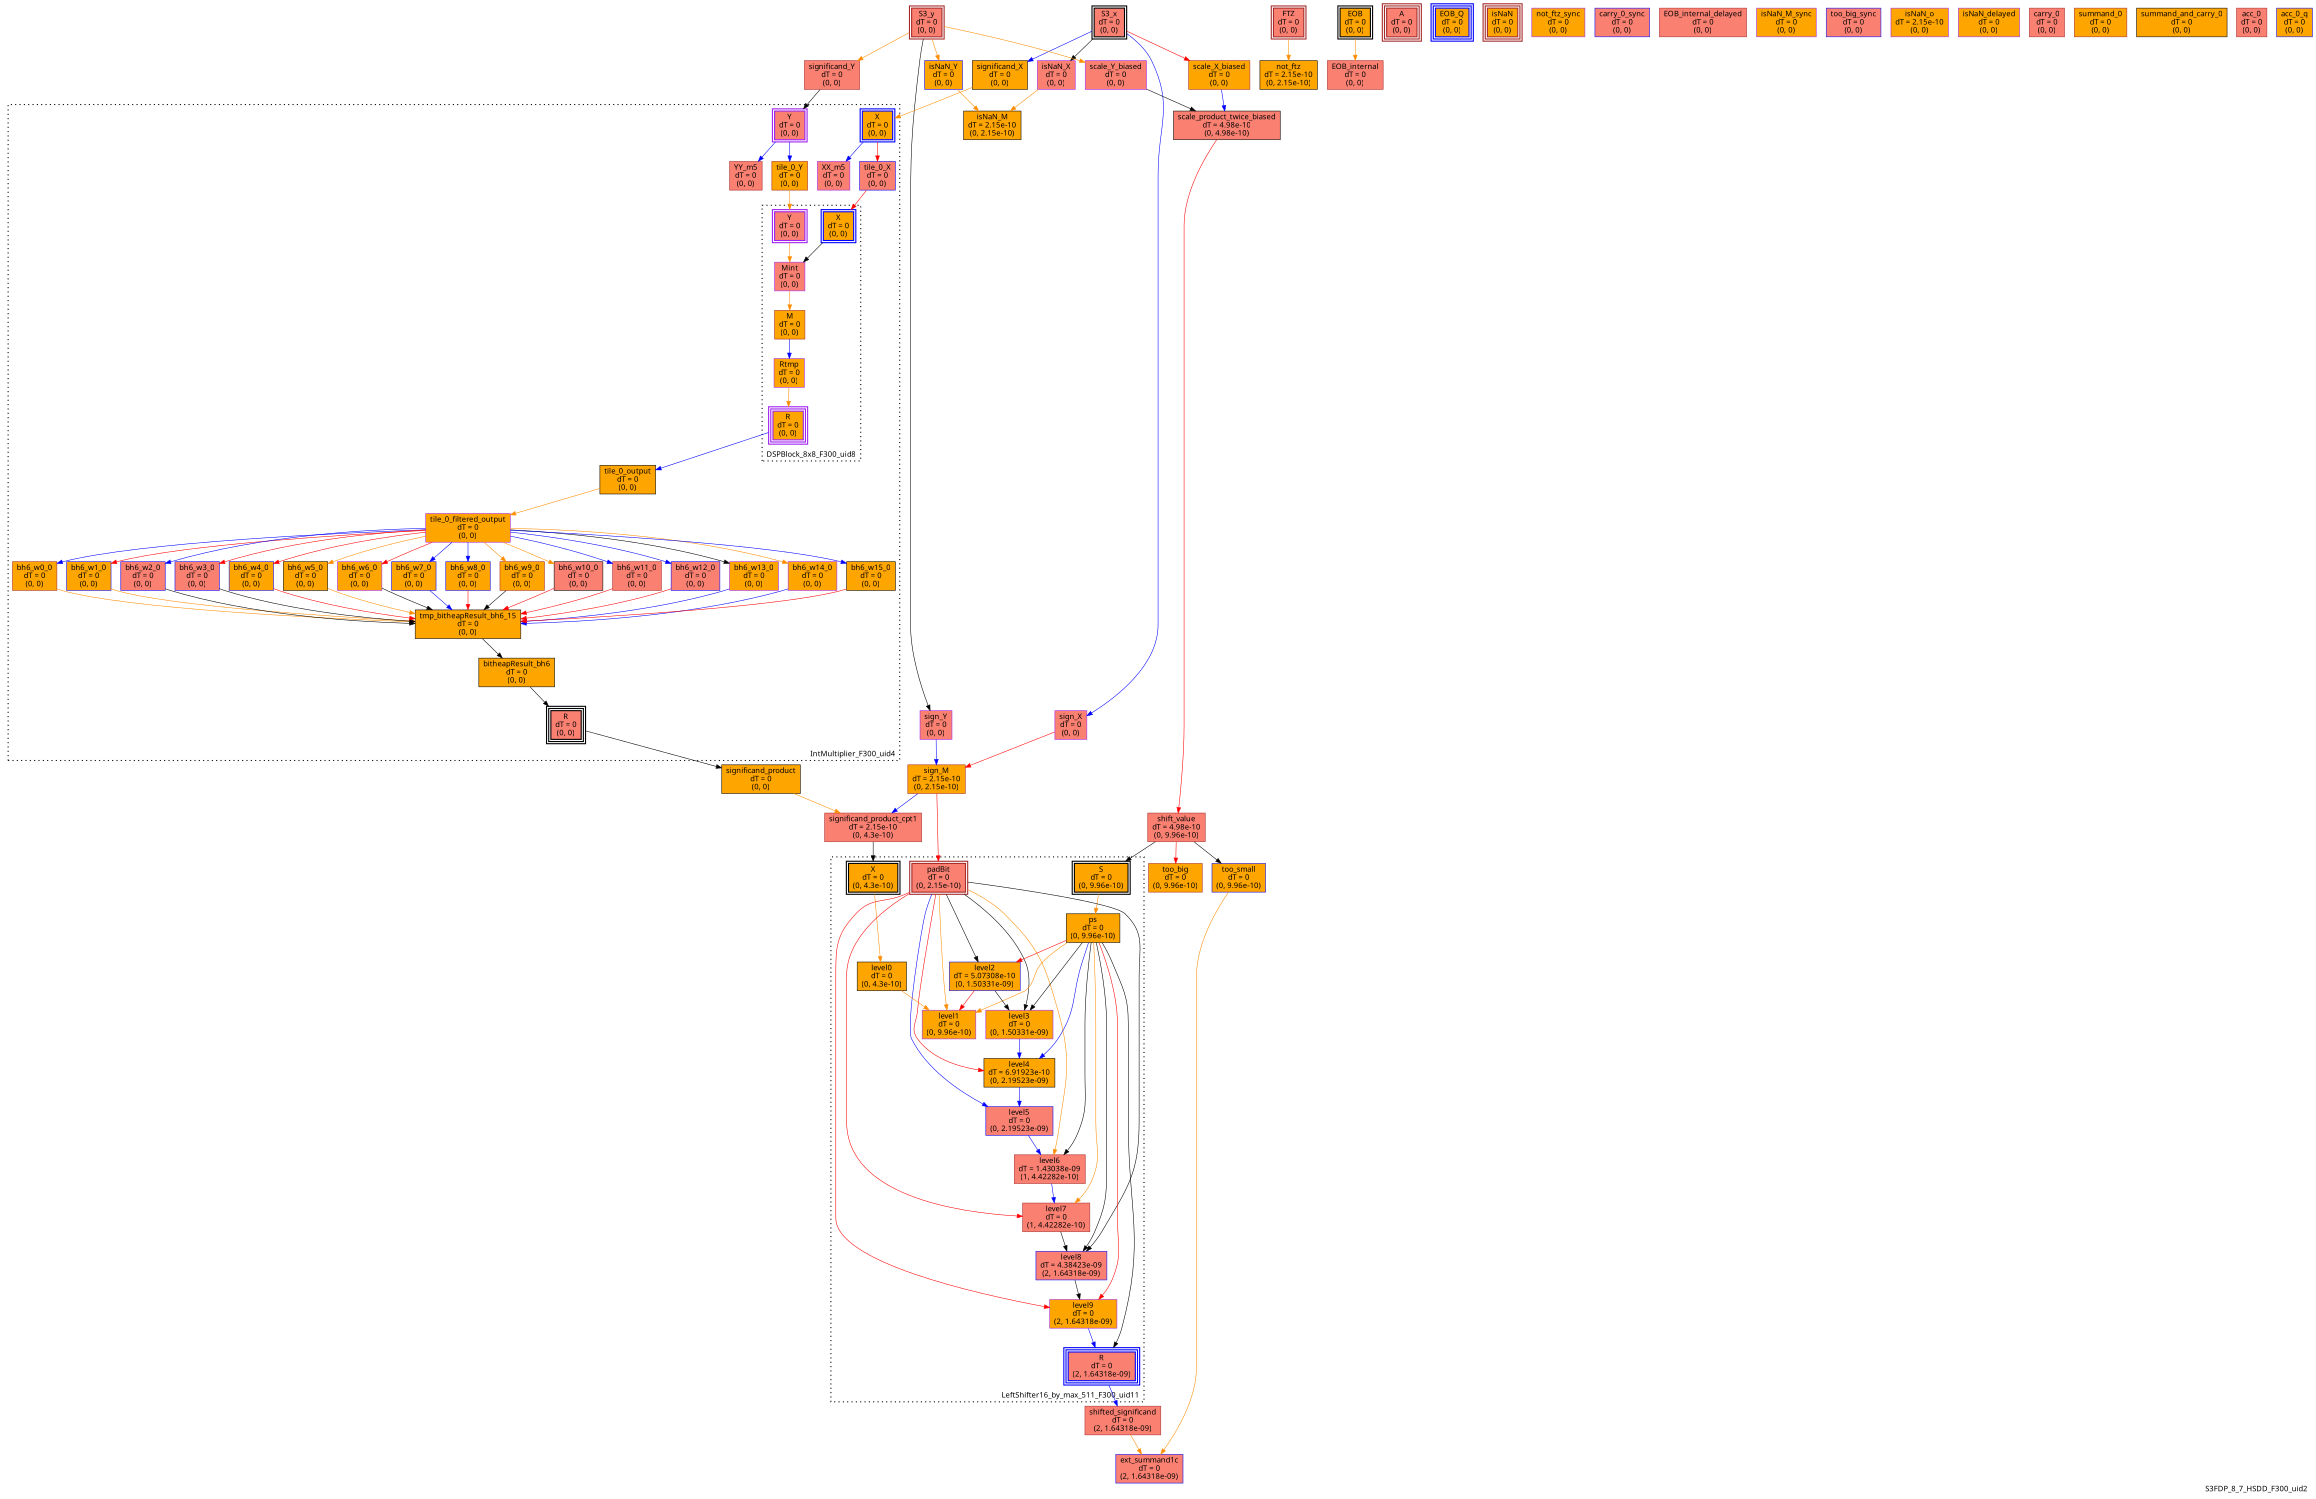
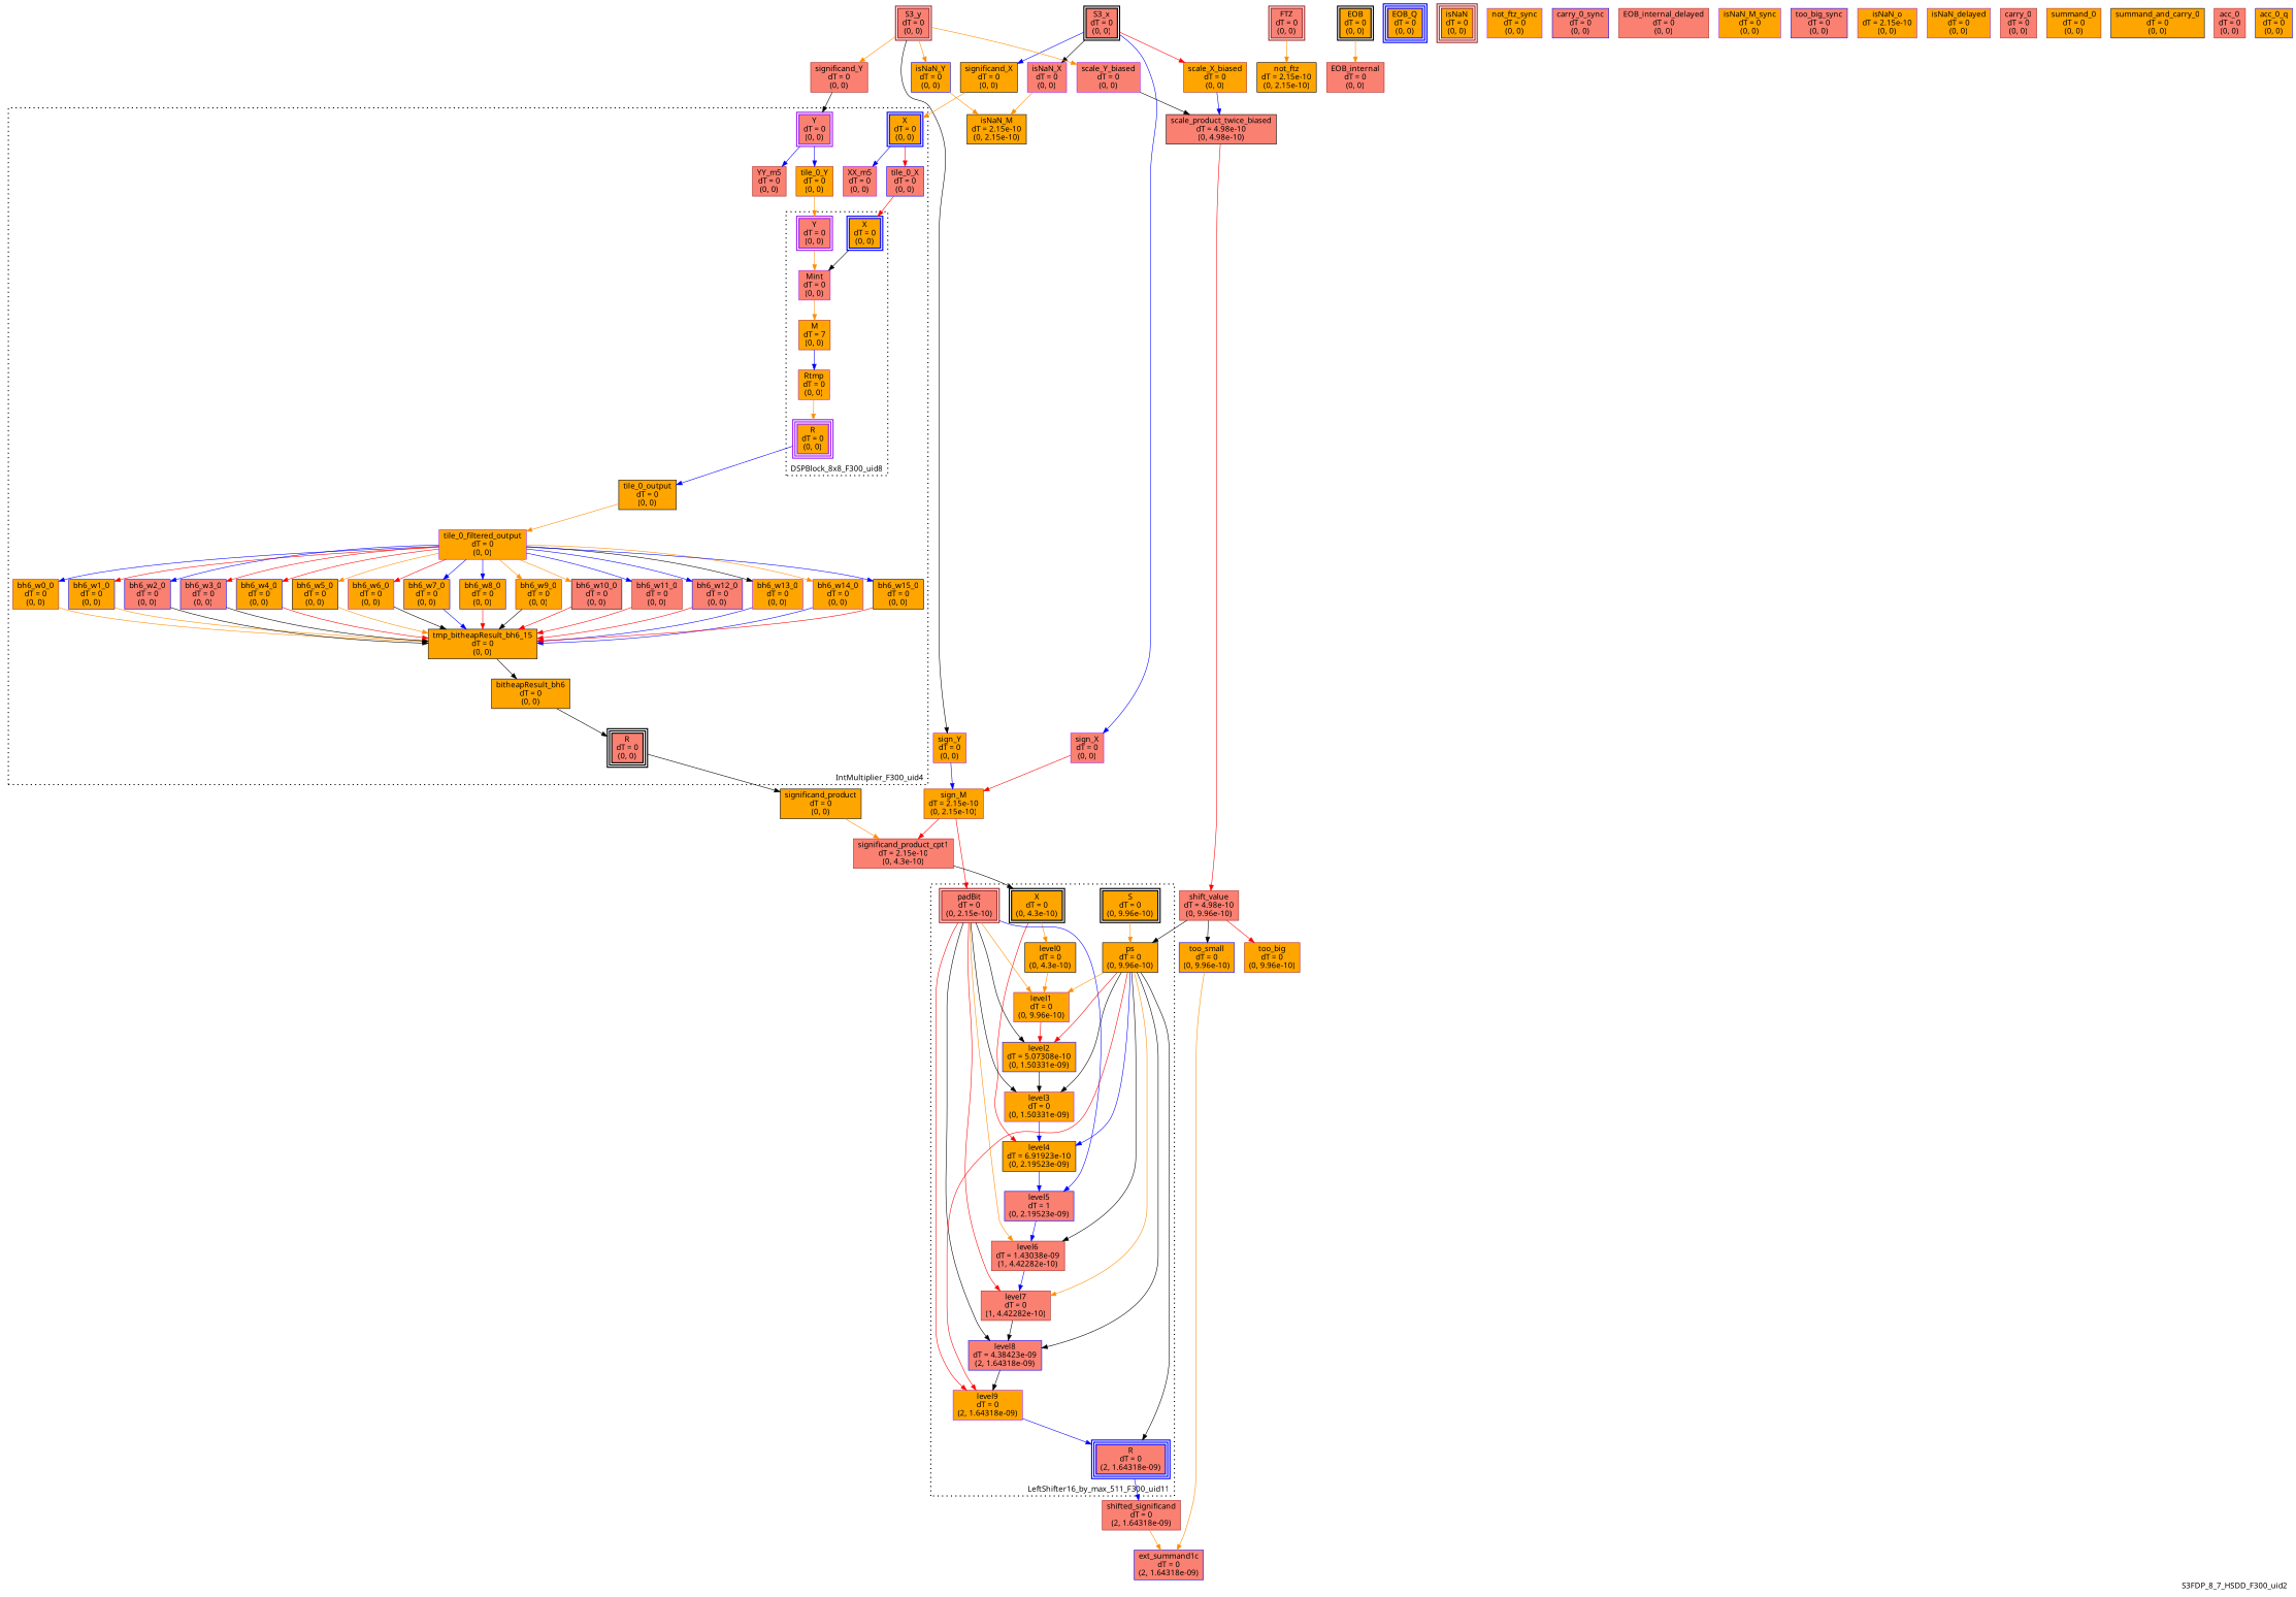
  digraph {
    fontname="Noto Sans"
    label=S3FDP_8_7_HSDD_F300_uid2
    labeljust=right
    labelloc=bottom
    nodesep=0.25
    ranksep=0.5
    node [color=brown fillcolor=orange fontname="Noto Sans" peripheries=1 shape=box style=filled]
    edge [arrowhead=normal arrowsize=1.0 arrowtail=normal color=darkorange dir=forward fontname="Noto Sans"]
    n1 [color=black fillcolor=salmon label="S3_x\ndT = 0\n(0, 0)" peripheries=2 style="bold, filled,filled"]
    n2 [fillcolor=salmon label="S3_y\ndT = 0\n(0, 0)" peripheries=2 style="bold, filled,filled"]
    n3 [fillcolor=salmon label="FTZ\ndT = 0\n(0, 0)" peripheries=2 style="bold, filled,filled"]
    n4 [color=black label="EOB\ndT = 0\n(0, 0)" peripheries=2 style="bold, filled,filled"]
-   n5 [fillcolor=salmon label="A\ndT = 0\n(0, 0)" peripheries=3 style="bold, filled,filled"]
    n6 [color=blue label="EOB_Q\ndT = 0\n(0, 0)" peripheries=3 style="bold, filled,filled"]
    n7 [label="isNaN\ndT = 0\n(0, 0)" peripheries=3 style="bold, filled,filled"]
    n8 [color=blue label="X\ndT = 0\n(0, 0)" peripheries=2 style="bold, filled,filled"]
    n9 [color=purple fillcolor=salmon label="Y\ndT = 0\n(0, 0)" peripheries=2 style="bold, filled,filled"]
    n10 [color=black fillcolor=salmon label="R\ndT = 0\n(0, 0)" peripheries=3 style="bold, filled,filled"]
    n11 [color=blue label="X\ndT = 0\n(0, 0)" peripheries=2 style="bold, filled,filled"]
    n12 [color=purple fillcolor=salmon label="Y\ndT = 0\n(0, 0)" peripheries=2 style="bold, filled,filled"]
    n13 [color=purple label="R\ndT = 0\n(0, 0)" peripheries=3 style="bold, filled,filled"]
    n14 [color=purple fillcolor=salmon label="Mint\ndT = 0\n(0, 0)"]
-   n15 [label="M\ndT = 0\n(0, 0)"]
+   n15 [label="M\ndT = 7\n(0, 0)"]
    n16 [color=purple label="Rtmp\ndT = 0\n(0, 0)"]
    n17 [color=purple fillcolor=salmon label="XX_m5\ndT = 0\n(0, 0)"]
    n18 [color=blue fillcolor=salmon label="tile_0_X\ndT = 0\n(0, 0)"]
    n19 [fillcolor=salmon label="YY_m5\ndT = 0\n(0, 0)"]
    n20 [label="tile_0_Y\ndT = 0\n(0, 0)"]
    n21 [color=black label="tile_0_output\ndT = 0\n(0, 0)"]
    n22 [color=purple label="tile_0_filtered_output\ndT = 0\n(0, 0)"]
    n23 [label="bh6_w0_0\ndT = 0\n(0, 0)"]
    n24 [color=blue label="bh6_w1_0\ndT = 0\n(0, 0)"]
    n25 [color=blue fillcolor=salmon label="bh6_w2_0\ndT = 0\n(0, 0)"]
    n26 [color=blue fillcolor=salmon label="bh6_w3_0\ndT = 0\n(0, 0)"]
    n27 [color=blue label="bh6_w4_0\ndT = 0\n(0, 0)"]
    n28 [color=black label="bh6_w5_0\ndT = 0\n(0, 0)"]
    n29 [color=purple label="bh6_w6_0\ndT = 0\n(0, 0)"]
    n30 [color=blue label="bh6_w7_0\ndT = 0\n(0, 0)"]
    n31 [color=blue label="bh6_w8_0\ndT = 0\n(0, 0)"]
    n32 [label="bh6_w9_0\ndT = 0\n(0, 0)"]
    n33 [color=black fillcolor=salmon label="bh6_w10_0\ndT = 0\n(0, 0)"]
    n34 [fillcolor=salmon label="bh6_w11_0\ndT = 0\n(0, 0)"]
    n35 [color=blue fillcolor=salmon label="bh6_w12_0\ndT = 0\n(0, 0)"]
    n36 [color=purple label="bh6_w13_0\ndT = 0\n(0, 0)"]
    n37 [color=purple label="bh6_w14_0\ndT = 0\n(0, 0)"]
    n38 [color=black label="bh6_w15_0\ndT = 0\n(0, 0)"]
    n39 [color=black label="tmp_bitheapResult_bh6_15\ndT = 0\n(0, 0)"]
    n40 [color=black label="bitheapResult_bh6\ndT = 0\n(0, 0)"]
    n41 [color=black label="X\ndT = 0\n(0, 4.3e-10)" peripheries=2 style="bold, filled,filled"]
    n42 [color=black label="S\ndT = 0\n(0, 9.96e-10)" peripheries=2 style="bold, filled,filled"]
    n43 [fillcolor=salmon label="padBit\ndT = 0\n(0, 2.15e-10)" peripheries=2 style="bold, filled,filled"]
    n44 [color=blue fillcolor=salmon label="R\ndT = 0\n(2, 1.64318e-09)" peripheries=3 style="bold, filled,filled"]
    n45 [color=black label="level0\ndT = 0\n(0, 4.3e-10)"]
    n46 [color=black label="ps\ndT = 0\n(0, 9.96e-10)"]
    n47 [color=purple label="level1\ndT = 0\n(0, 9.96e-10)"]
    n48 [color=blue label="level2\ndT = 5.07308e-10\n(0, 1.50331e-09)"]
    n49 [color=purple label="level3\ndT = 0\n(0, 1.50331e-09)"]
    n50 [color=black label="level4\ndT = 6.91923e-10\n(0, 2.19523e-09)"]
-   n51 [color=blue fillcolor=salmon label="level5\ndT = 0\n(0, 2.19523e-09)"]
+   n51 [color=blue fillcolor=salmon label="level5\ndT = 1\n(0, 2.19523e-09)"]
    n52 [fillcolor=salmon label="level6\ndT = 1.43038e-09\n(1, 4.42282e-10)"]
    n53 [fillcolor=salmon label="level7\ndT = 0\n(1, 4.42282e-10)"]
    n54 [color=blue fillcolor=salmon label="level8\ndT = 4.38423e-09\n(2, 1.64318e-09)"]
    n55 [color=purple label="level9\ndT = 0\n(2, 1.64318e-09)"]
    n56 [color=purple fillcolor=salmon label="sign_X\ndT = 0\n(0, 0)"]
    n57 [color=purple fillcolor=salmon label="isNaN_X\ndT = 0\n(0, 0)"]
    n58 [color=black label="significand_X\ndT = 0\n(0, 0)"]
    n59 [label="scale_X_biased\ndT = 0\n(0, 0)"]
-   n60 [color=purple fillcolor=salmon label="sign_Y\ndT = 0\n(0, 0)"]
+   n60 [color=purple label="sign_Y\ndT = 0\n(0, 0)"]
    n61 [color=blue label="isNaN_Y\ndT = 0\n(0, 0)"]
    n62 [fillcolor=salmon label="significand_Y\ndT = 0\n(0, 0)"]
    n63 [color=purple fillcolor=salmon label="scale_Y_biased\ndT = 0\n(0, 0)"]
    n64 [color=black label="not_ftz\ndT = 2.15e-10\n(0, 2.15e-10)"]
    n65 [fillcolor=salmon label="EOB_internal\ndT = 0\n(0, 0)"]
    n66 [color=black label="significand_product\ndT = 0\n(0, 0)"]
    n67 [fillcolor=salmon label="shifted_significand\ndT = 0\n(2, 1.64318e-09)"]
    n68 [label="sign_M\ndT = 2.15e-10\n(0, 2.15e-10)"]
    n69 [color=black label="isNaN_M\ndT = 2.15e-10\n(0, 2.15e-10)"]
    n70 [color=black fillcolor=salmon label="scale_product_twice_biased\ndT = 4.98e-10\n(0, 4.98e-10)"]
    n71 [fillcolor=salmon label="significand_product_cpt1\ndT = 2.15e-10\n(0, 4.3e-10)"]
    n72 [fillcolor=salmon label="shift_value\ndT = 4.98e-10\n(0, 9.96e-10)"]
    n73 [color=blue label="too_small\ndT = 0\n(0, 9.96e-10)"]
    n74 [label="too_big\ndT = 0\n(0, 9.96e-10)"]
    n75 [color=blue fillcolor=salmon label="ext_summand1c\ndT = 0\n(2, 1.64318e-09)"]
    n76 [color=purple label="not_ftz_sync\ndT = 0\n(0, 0)"]
    n77 [color=blue fillcolor=salmon label="carry_0_sync\ndT = 0\n(0, 0)"]
    n78 [fillcolor=salmon label="EOB_internal_delayed\ndT = 0\n(0, 0)"]
    n79 [color=purple label="isNaN_M_sync\ndT = 0\n(0, 0)"]
    n80 [color=blue fillcolor=salmon label="too_big_sync\ndT = 0\n(0, 0)"]
    n81 [color=purple label="isNaN_o\ndT = 2.15e-10\n(0, 0)"]
    n82 [color=purple label="isNaN_delayed\ndT = 0\n(0, 0)"]
    n83 [fillcolor=salmon label="carry_0\ndT = 0\n(0, 0)"]
    n84 [label="summand_0\ndT = 0\n(0, 0)"]
    n85 [color=black label="summand_and_carry_0\ndT = 0\n(0, 0)"]
    n86 [fillcolor=salmon label="acc_0\ndT = 0\n(0, 0)"]
    n87 [color=blue label="acc_0_q\ndT = 0\n(0, 0)"]
    subgraph sub_1 {
      rank=same
      n1
      n2
      n3
      n4
    }
    subgraph sub_2 {
      rank=same
-     n5
      n6
      n7
    }
    subgraph cluster_3 {
      label=IntMultiplier_F300_uid4
      style="bold, dotted"
      n17
      n18
      n19
      n20
      n21
      n22
      n23
      n24
      n25
      n26
      n27
      n28
      n29
      n30
      n31
      n32
      n33
      n34
      n35
      n36
      n37
      n38
      n39
      n40
      subgraph sub_4 {
        label=IntMultiplier_F300_uid4
        rank=same
        style="bold, dotted"
        n8
        n9
      }
      subgraph sub_5 {
        label=IntMultiplier_F300_uid4
        rank=same
        style="bold, dotted"
        n10
      }
      subgraph cluster_6 {
        label=DSPBlock_8x8_F300_uid8
        style="bold, dotted"
        n14
        n15
        n16
        subgraph sub_7 {
          label=DSPBlock_8x8_F300_uid8
          rank=same
          style="bold, dotted"
          n11
          n12
        }
        subgraph sub_8 {
          label=DSPBlock_8x8_F300_uid8
          rank=same
          style="bold, dotted"
          n13
        }
      }
    }
    subgraph cluster_9 {
      label=LeftShifter16_by_max_511_F300_uid11
      style="bold, dotted"
      n45
      n46
      n47
      n48
      n49
      n50
      n51
      n52
      n53
      n54
      n55
      subgraph sub_10 {
        label=LeftShifter16_by_max_511_F300_uid11
        rank=same
        style="bold, dotted"
        n41
        n42
        n43
      }
      subgraph sub_11 {
        label=LeftShifter16_by_max_511_F300_uid11
        rank=same
        style="bold, dotted"
        n44
      }
    }
    n1 -> n56 [color=blue]
    n1 -> n57 [color=black]
    n1 -> n58 [color=blue]
    n1 -> n59 [color=red]
    n2 -> n60 [color=black]
    n2 -> n61
    n2 -> n62
    n2 -> n63
    n3 -> n64
    n4 -> n65
    n8 -> n17 [color=blue]
    n8 -> n18 [color=red]
    n9 -> n19 [color=blue]
    n9 -> n20 [color=blue]
    n10 -> n66 [color=black]
    n11 -> n14 [color=black]
    n12 -> n14
    n13 -> n21 [color=blue]
    n14 -> n15
    n15 -> n16 [color=blue]
    n16 -> n13
    n18 -> n11 [color=red]
    n20 -> n12
    n21 -> n22
    n22 -> n23 [color=blue]
    n22 -> n24 [color=red]
    n22 -> n25 [color=blue]
    n22 -> n26 [color=red]
    n22 -> n27 [color=red]
    n22 -> n28
    n22 -> n29 [color=red]
    n22 -> n30 [color=blue]
    n22 -> n31 [color=blue]
    n22 -> n32
    n22 -> n33
    n22 -> n34 [color=blue]
    n22 -> n35 [color=blue]
    n22 -> n36 [color=black]
    n22 -> n37
    n22 -> n38 [color=blue]
    n23 -> n39
    n24 -> n39
    n25 -> n39 [color=black]
    n26 -> n39 [color=black]
    n27 -> n39 [color=red]
    n28 -> n39
    n29 -> n39 [color=black]
    n30 -> n39 [color=blue]
    n31 -> n39 [color=red]
    n32 -> n39 [color=black]
    n33 -> n39 [color=red]
    n34 -> n39 [color=red]
    n35 -> n39 [color=red]
    n36 -> n39 [color=blue]
    n37 -> n39 [color=blue]
    n38 -> n39 [color=red]
    n39 -> n40 [color=black]
    n40 -> n10 [color=black]
    n41 -> n45
    n42 -> n46
    n43 -> n47
    n43 -> n48 [color=black]
    n43 -> n49 [color=black]
-   n43 -> n50 [color=red]
+   n41 -> n50 [color=red]
    n43 -> n51 [color=blue]
    n43 -> n52
    n43 -> n53 [color=red]
    n43 -> n54 [color=black]
    n43 -> n55 [color=red]
    n44 -> n67 [color=blue]
    n45 -> n47
    n46 -> n44 [color=black]
    n46 -> n47
    n46 -> n48 [color=red]
    n46 -> n49 [color=black]
    n46 -> n50 [color=blue]
    n46 -> n52 [color=black]
    n46 -> n53
    n46 -> n54 [color=black]
    n46 -> n55 [color=red]
-   n48 -> n47 [color=red]
+   n47 -> n48 [color=red]
    n48 -> n49 [color=black]
    n49 -> n50 [color=blue]
    n50 -> n51 [color=blue]
    n51 -> n52 [color=blue]
    n52 -> n53 [color=blue]
    n53 -> n54 [color=black]
    n54 -> n55 [color=black]
    n55 -> n44 [color=blue]
    n56 -> n68 [color=red]
    n57 -> n69
    n58 -> n8
    n59 -> n70 [color=blue]
    n60 -> n68 [color=blue]
    n61 -> n69
    n62 -> n9 [color=black]
    n63 -> n70 [color=black]
    n66 -> n71
    n67 -> n75
    n68 -> n43 [color=red]
-   n68 -> n71 [color=blue]
+   n68 -> n71 [color=red]
    n70 -> n72 [color=red]
    n71 -> n41 [color=black]
-   n72 -> n42 [color=black]
+   n72 -> n46 [color=black]
    n72 -> n73 [color=black]
    n72 -> n74 [color=red]
    n73 -> n75
  }
